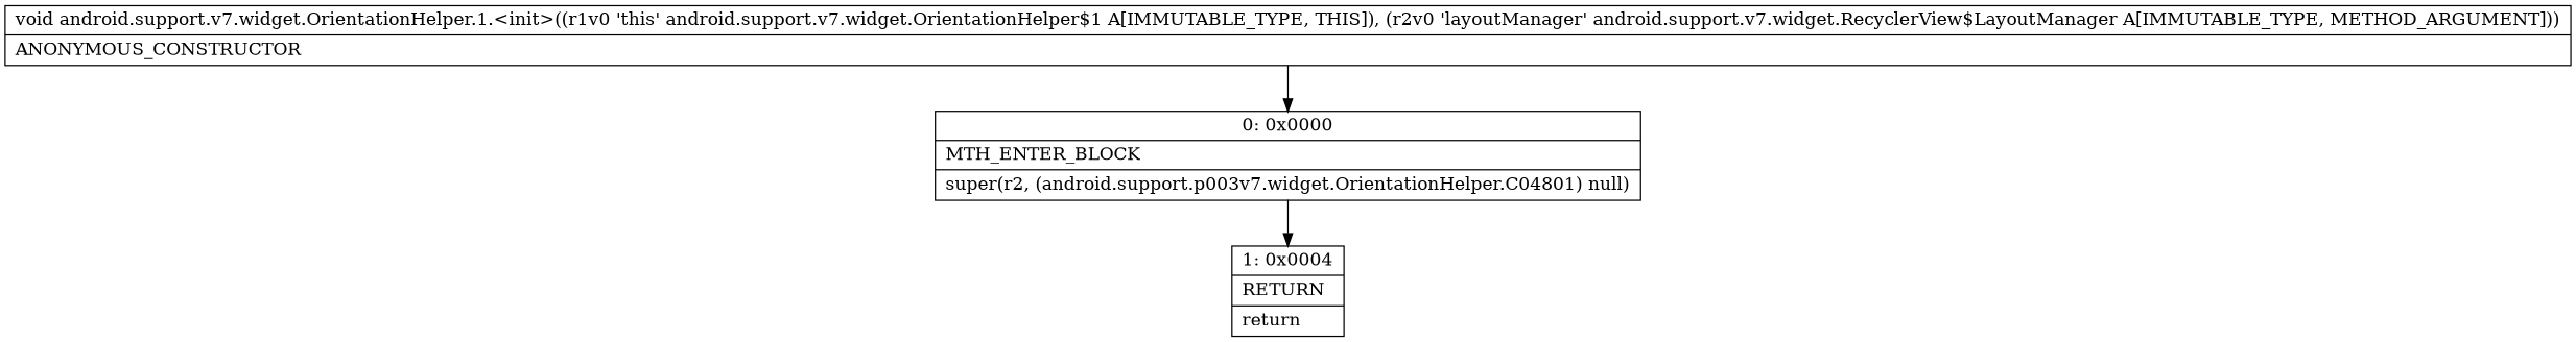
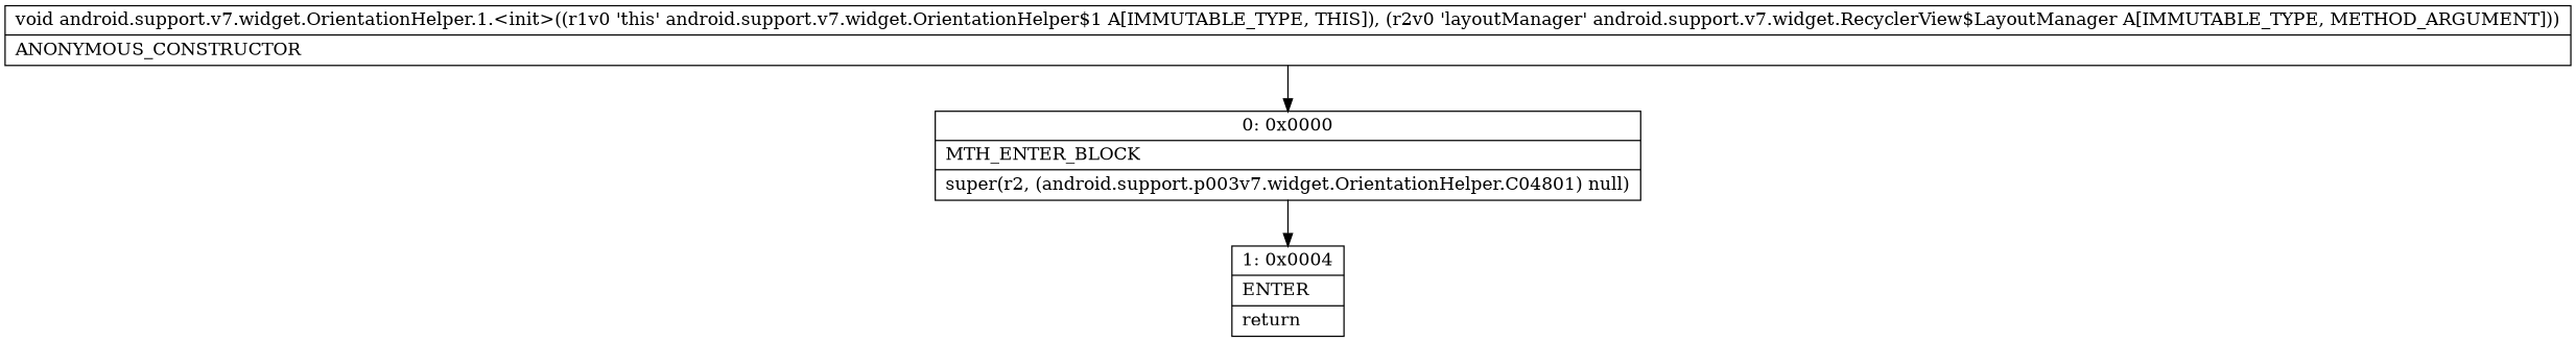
  digraph {
    node [shape=record]
    n1 [label="{0\:\ 0x0000|MTH_ENTER_BLOCK\l|super(r2, (android.support.p003v7.widget.OrientationHelper.C04801) null)\l}"]
-   n2 [label="{1\:\ 0x0004|RETURN\l|return\l}"]
+   n2 [label="{1\:\ 0x0004|ENTER\l|return\l}"]
    n3 [label="{void android.support.v7.widget.OrientationHelper.1.\<init\>((r1v0 'this' android.support.v7.widget.OrientationHelper$1 A[IMMUTABLE_TYPE, THIS]), (r2v0 'layoutManager' android.support.v7.widget.RecyclerView$LayoutManager A[IMMUTABLE_TYPE, METHOD_ARGUMENT]))  | ANONYMOUS_CONSTRUCTOR\l}"]
    n1 -> n2
    n3 -> n1
  }
